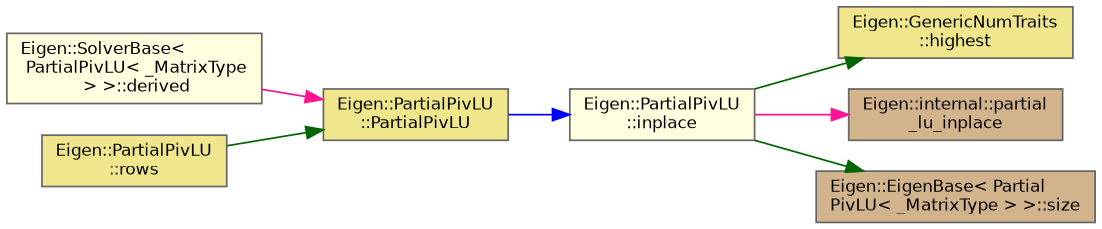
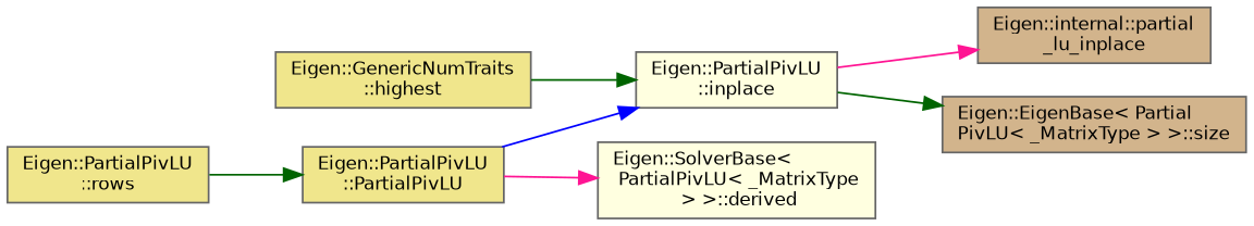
  digraph {
    fontname="DejaVu Sans"
    rankdir=LR
    node [color=grey40 fillcolor=khaki fontname="DejaVu Sans" fontsize=10 shape=box style=filled]
    edge [color=darkgreen fontname="DejaVu Sans" fontsize=10 labelfontname=Helvetica labelfontsize=10 style=solid]
    n1 [color=gray40 fontcolor=black height=0.2 label="Eigen::PartialPivLU\l::PartialPivLU" width=0.4]
    n2 [fillcolor=lightyellow height=0.2 label="Eigen::PartialPivLU\l::inplace" width=0.4]
    n3 [fillcolor=lightyellow height=0.2 label="Eigen::SolverBase\<\l PartialPivLU\< _MatrixType\l \> \>::derived" width=0.4]
    n4 [height=0.2 label="Eigen::GenericNumTraits\l::highest" width=0.4]
    n5 [fillcolor=tan height=0.2 label="Eigen::internal::partial\l_lu_inplace" width=0.4]
    n6 [fillcolor=tan height=0.2 label="Eigen::EigenBase\< Partial\lPivLU\< _MatrixType \> \>::size" width=0.4]
    n7 [height=0.2 label="Eigen::PartialPivLU\l::rows" width=0.4]
    n1 -> n2 [color=blue]
-   n3 -> n1 [color=deeppink]
-   n2 -> n4
+   n1 -> n3 [color=deeppink]
+   n4 -> n2
    n2 -> n5 [color=deeppink]
    n2 -> n6
    n7 -> n1
  }
